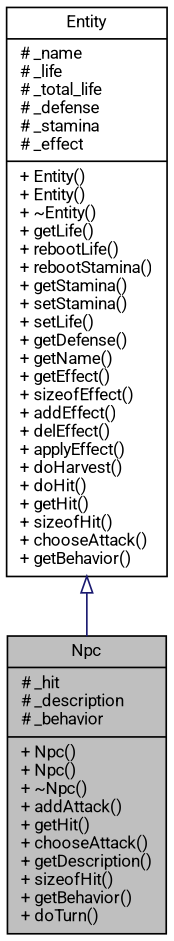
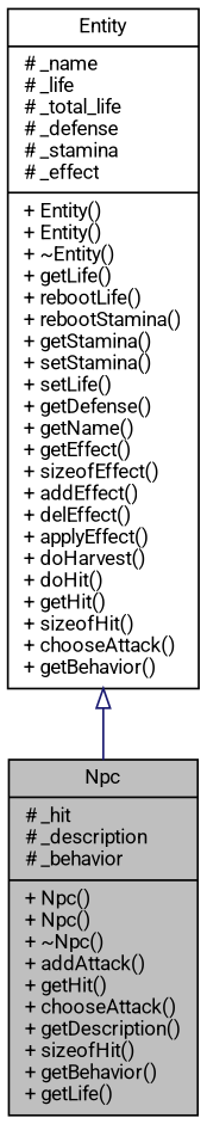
  digraph {
    fontname=Roboto
    node [color=black fontname=Roboto fontsize=10 shape=record style=filled]
-   n1 [fillcolor=grey75 fontcolor=black height=0.2 label="{Npc\n|# _hit\l# _description\l# _behavior\l|+ Npc()\l+ Npc()\l+ ~Npc()\l+ addAttack()\l+ getHit()\l+ chooseAttack()\l+ getDescription()\l+ sizeofHit()\l+ getBehavior()\l+ doTurn()\l}" width=0.4]
+   n1 [fillcolor=grey75 fontcolor=black height=0.2 label="{Npc\n|# _hit\l# _description\l# _behavior\l|+ Npc()\l+ Npc()\l+ ~Npc()\l+ addAttack()\l+ getHit()\l+ chooseAttack()\l+ getDescription()\l+ sizeofHit()\l+ getBehavior()\l+ getLife()\l}" width=0.4]
    n2 [fillcolor=white height=0.2 label="{Entity\n|# _name\l# _life\l# _total_life\l# _defense\l# _stamina\l# _effect\l|+ Entity()\l+ Entity()\l+ ~Entity()\l+ getLife()\l+ rebootLife()\l+ rebootStamina()\l+ getStamina()\l+ setStamina()\l+ setLife()\l+ getDefense()\l+ getName()\l+ getEffect()\l+ sizeofEffect()\l+ addEffect()\l+ delEffect()\l+ applyEffect()\l+ doHarvest()\l+ doHit()\l+ getHit()\l+ sizeofHit()\l+ chooseAttack()\l+ getBehavior()\l}" width=0.4]
    n2 -> n1 [arrowtail=onormal color=midnightblue dir=back fontname=Roboto fontsize=10 labelfontname=Helvetica labelfontsize=10 style=solid]
  }
